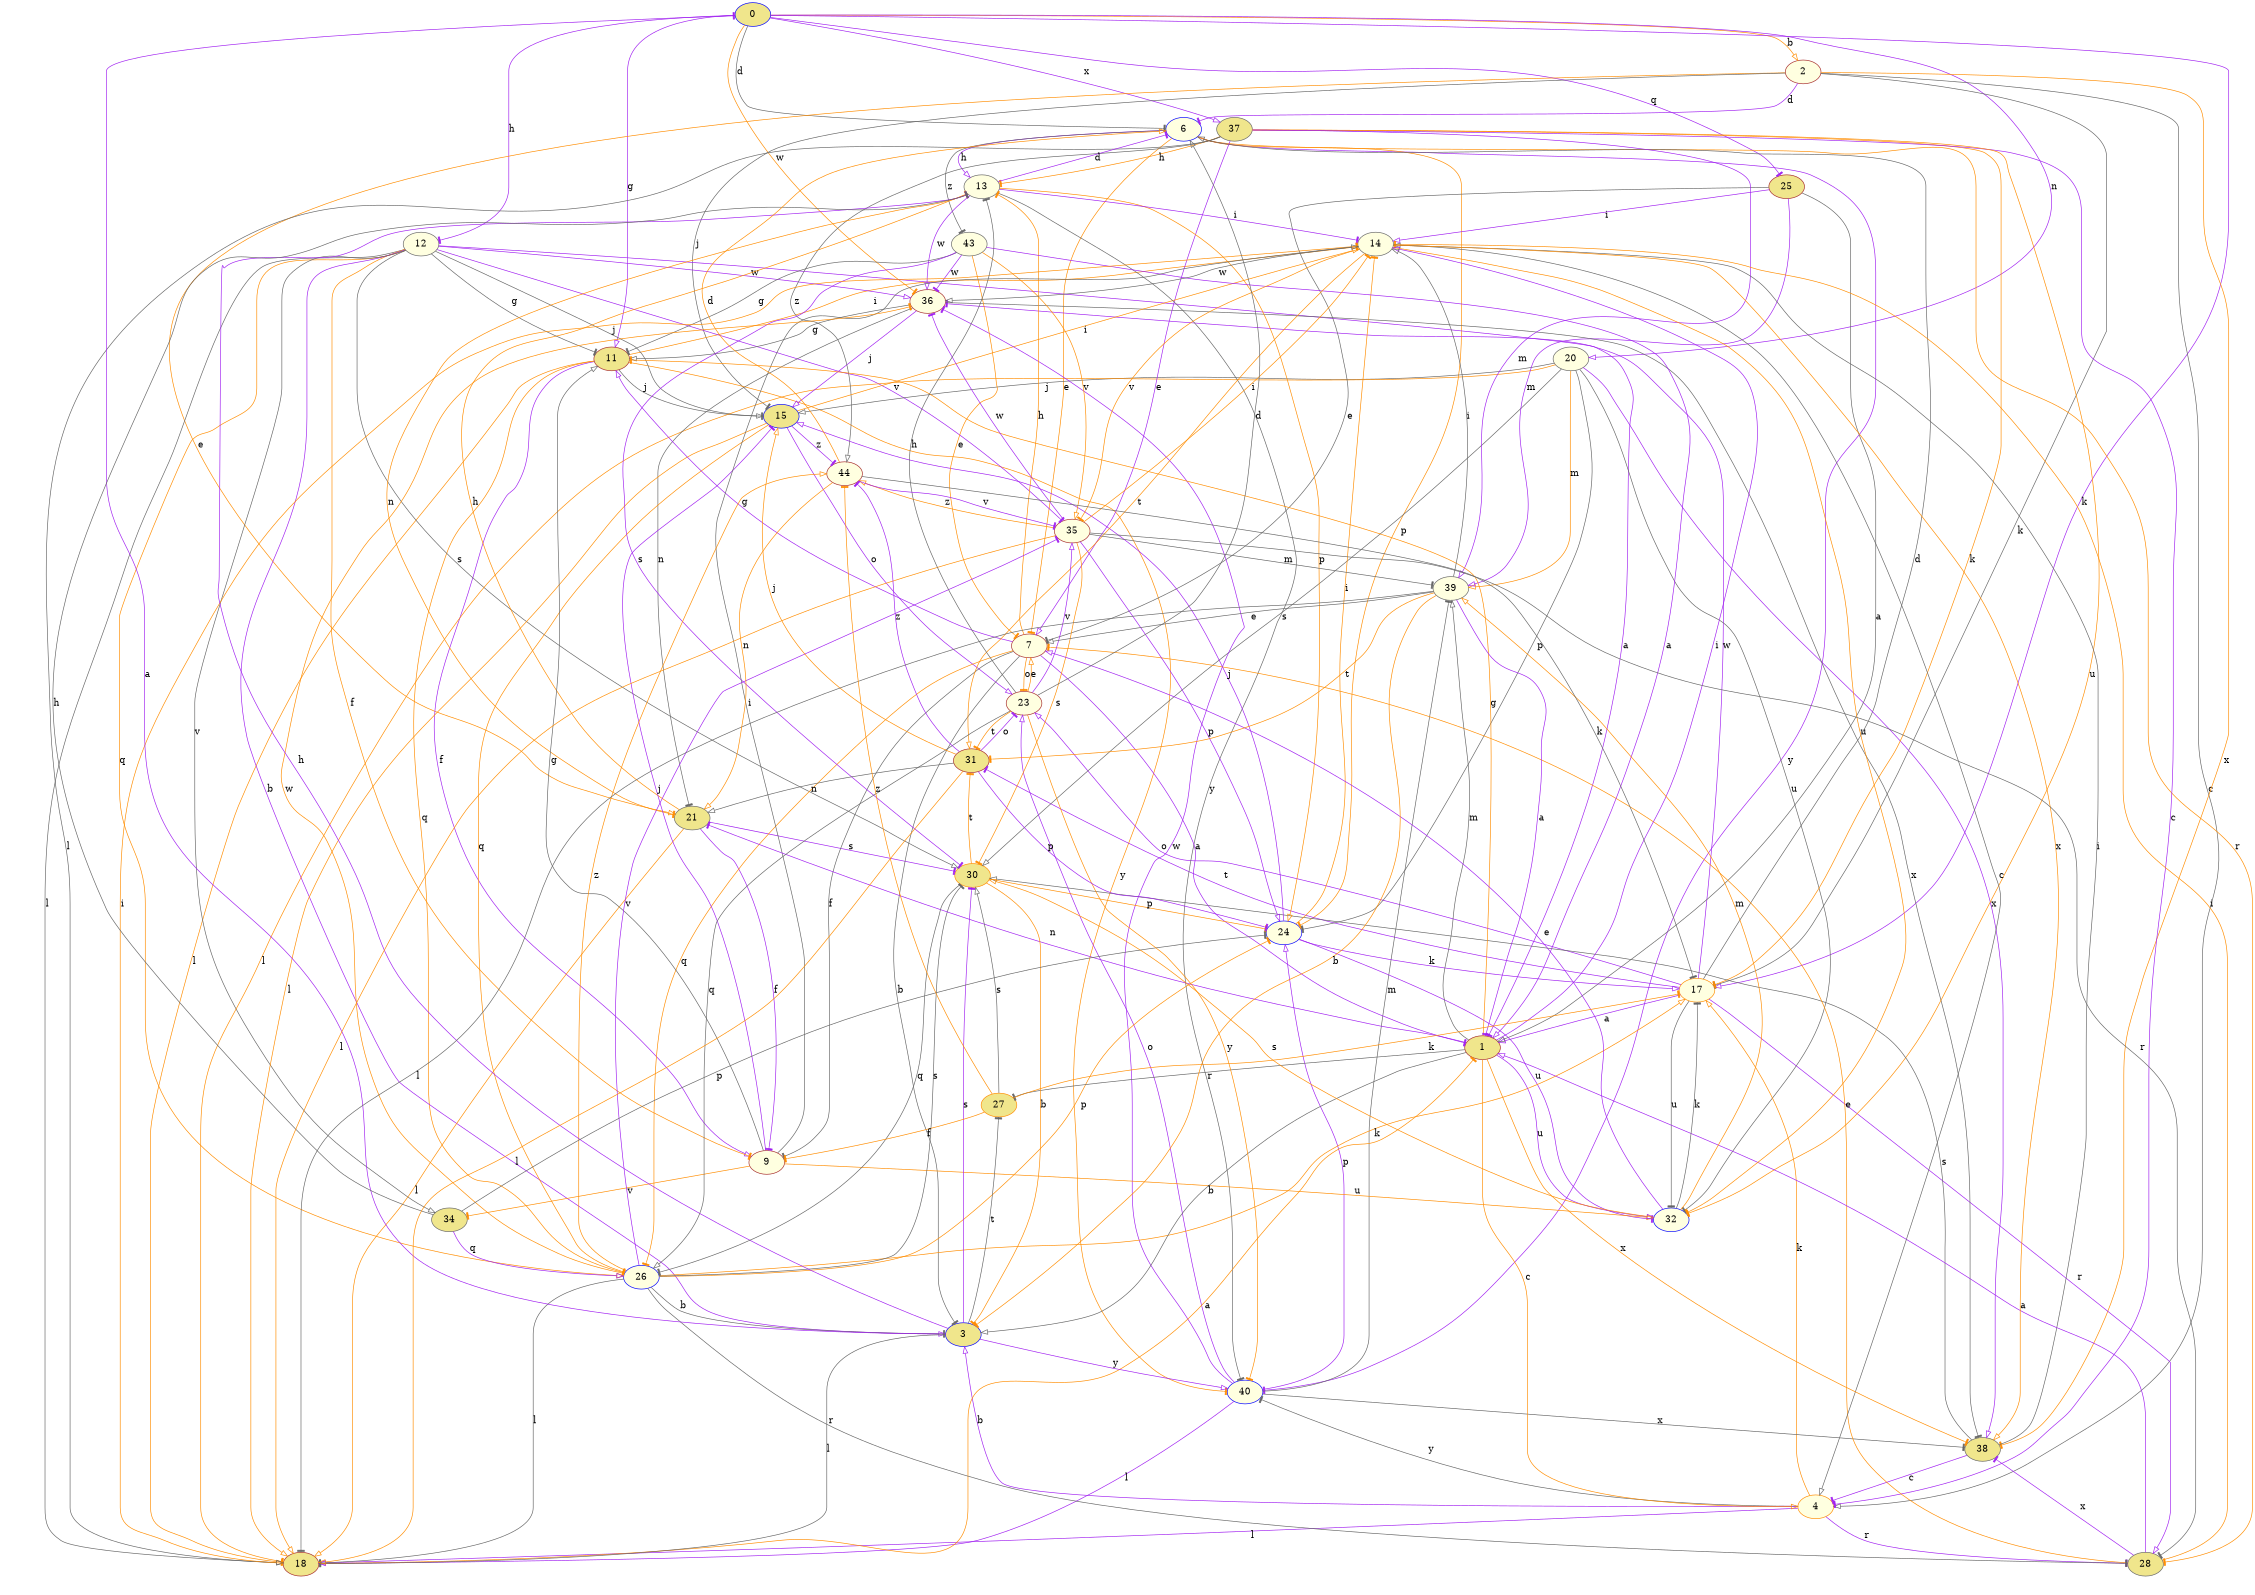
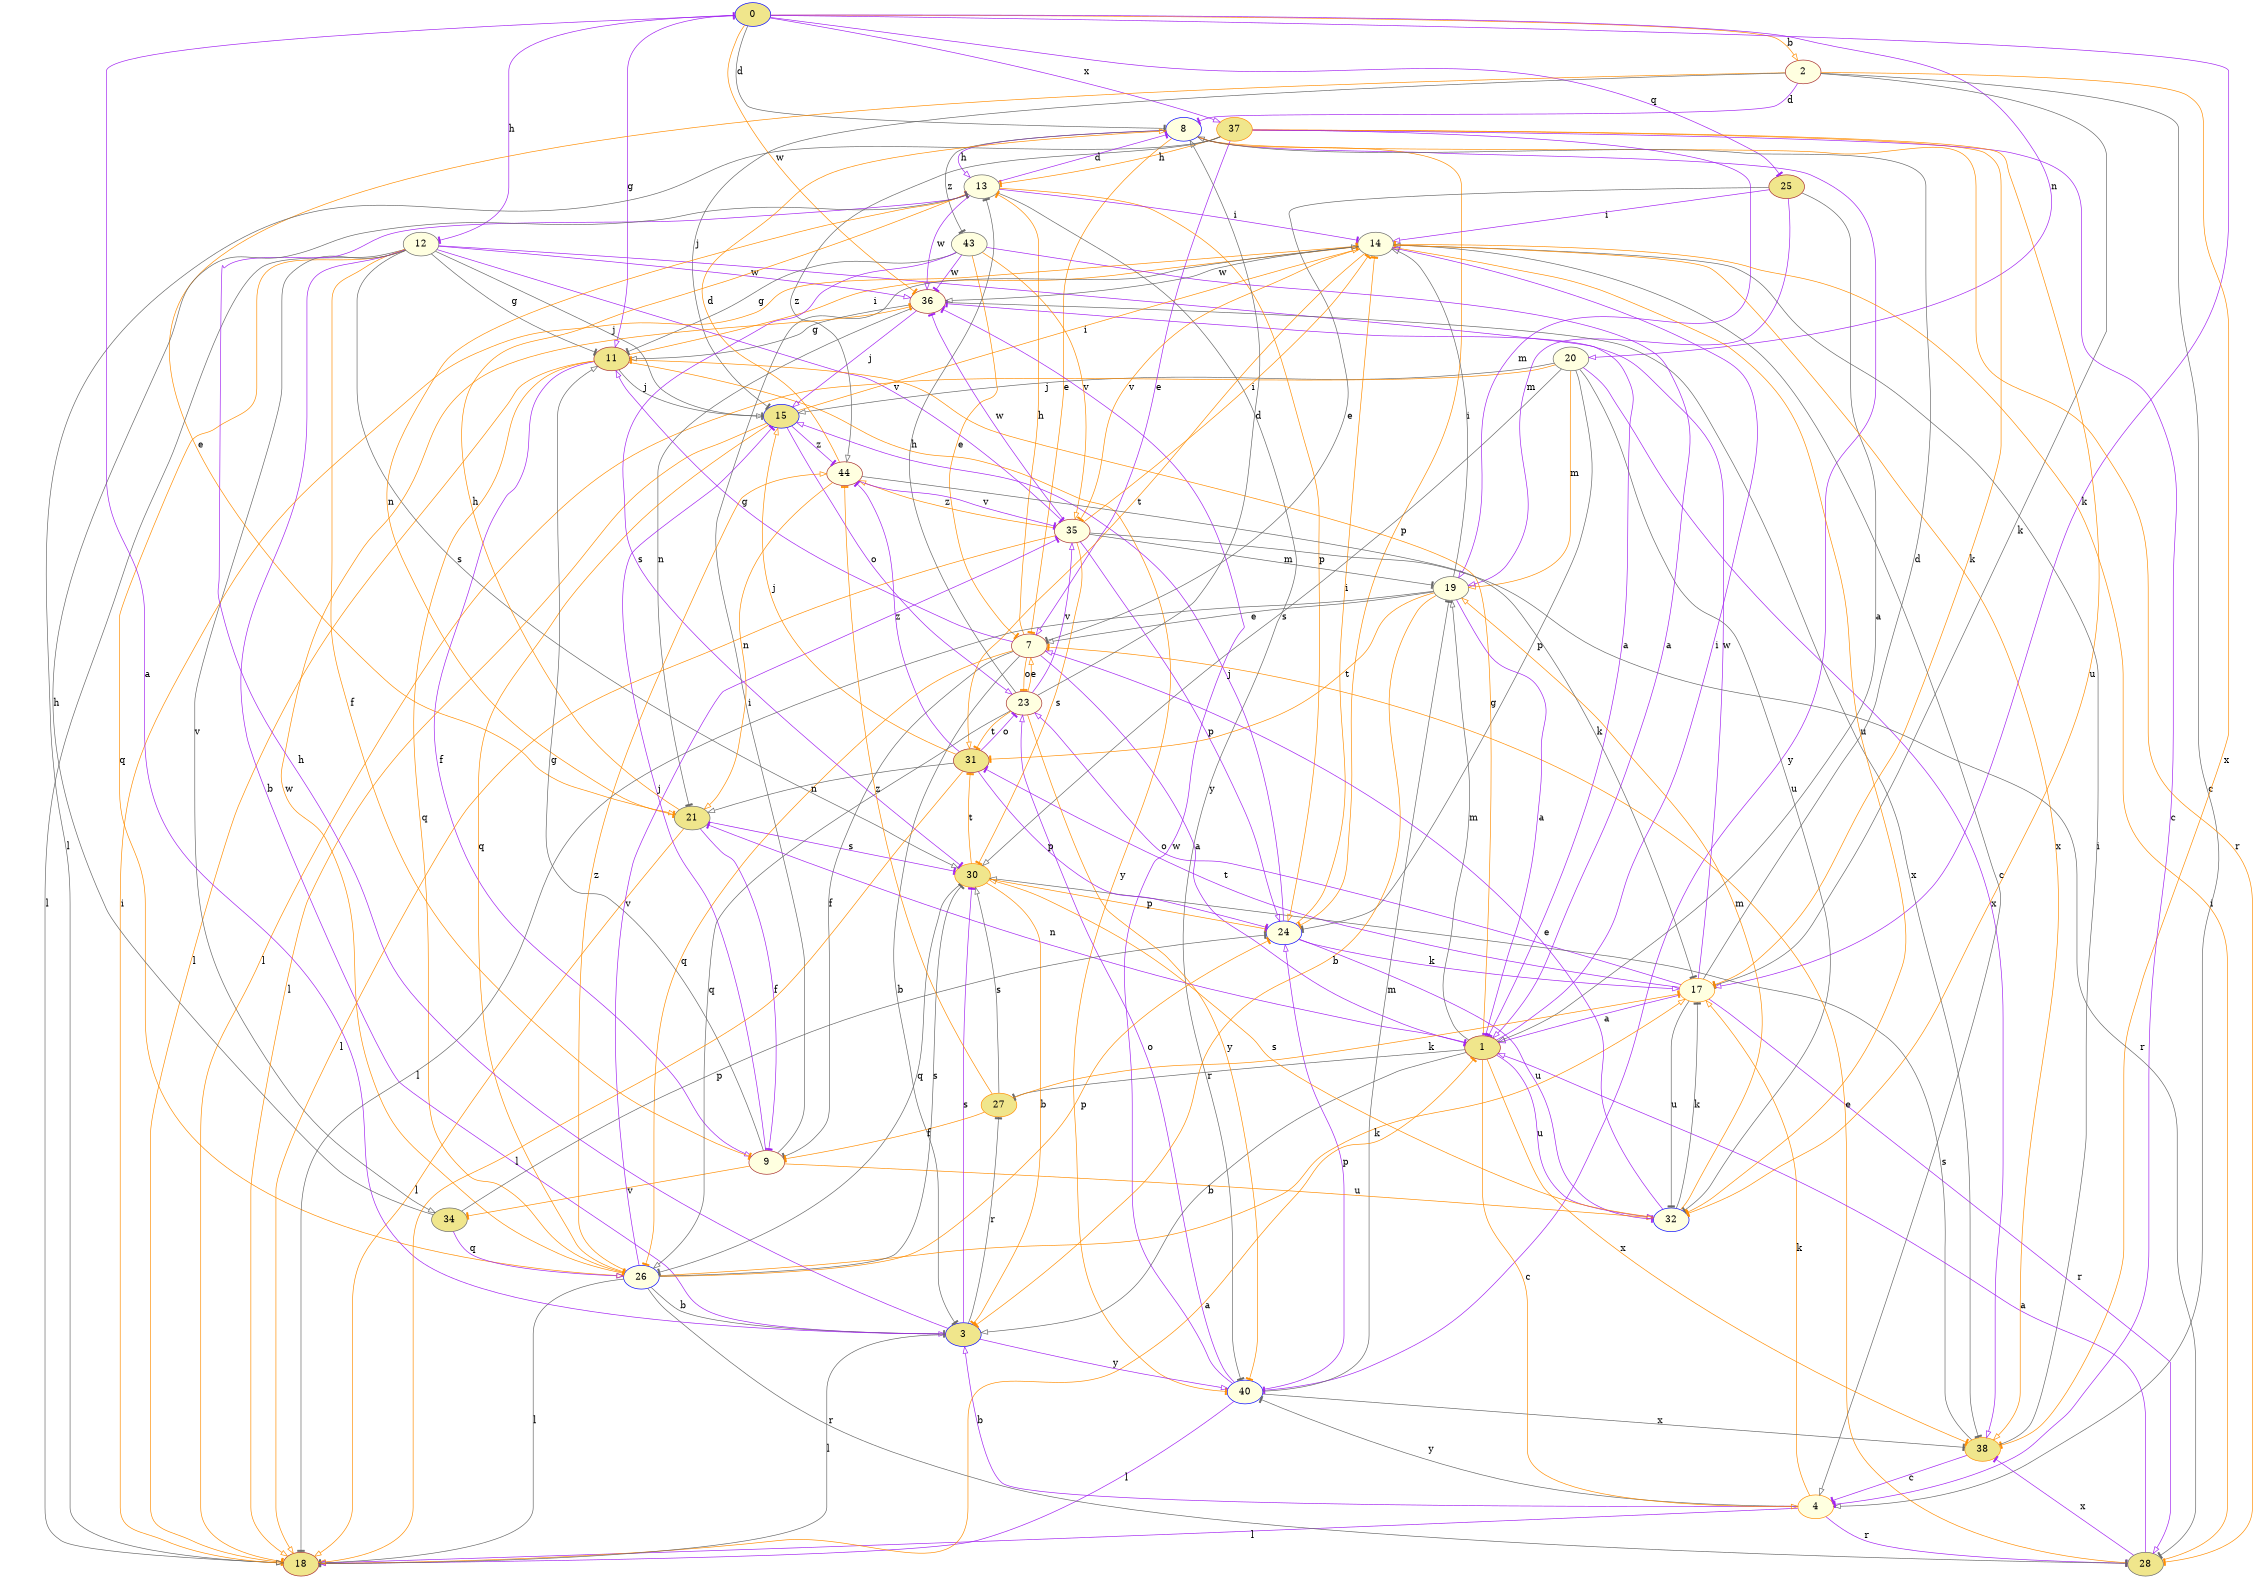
  strict digraph {
    node [color=brown fillcolor=lightyellow style=filled]
    edge [arrowhead=tee color=darkorange]
    0 [color=blue fillcolor=khaki]
    2
-   6 [color=blue]
+   6 [color=blue label=8]
    11 [fillcolor=khaki]
    12 [color=gray40]
    17 [color=darkorange]
    20 [color=gray40]
    25 [fillcolor=khaki]
    36
-   37 [color=gray40 fillcolor=khaki]
+   37 [color=darkorange fillcolor=khaki]
    4 [color=darkorange]
    21 [color=gray40 fillcolor=khaki]
-   38 [color=gray40 fillcolor=khaki]
+   38 [color=darkorange fillcolor=khaki]
    15 [color=blue fillcolor=khaki]
    13 [color=gray40]
    40 [color=blue]
    28 [color=gray40 fillcolor=khaki]
    7
    24 [color=blue]
    43 [color=gray40]
    14 [color=gray40]
    18 [fillcolor=khaki]
    9
    26 [color=blue]
    1 [fillcolor=khaki]
    3 [color=blue fillcolor=khaki]
    30 [color=darkorange fillcolor=khaki]
    34 [color=gray40 fillcolor=khaki]
    35
    32 [color=blue]
    23
    31 [fillcolor=khaki]
-   19 [color=gray40 label=39]
+   19 [color=gray40]
    44
    27 [color=darkorange fillcolor=khaki]
    0 -> 2 [arrowhead=onormal label=b]
    0 -> 6 [color=gray40 label=d]
    0 -> 11 [arrowhead=onormal color=purple label=g]
    0 -> 12 [color=purple label=h]
    0 -> 17 [arrowhead=onormal color=purple label=k]
    0 -> 20 [arrowhead=onormal color=purple label=n]
    0 -> 25 [color=purple label=q]
    0 -> 36 [label=w]
    0 -> 37 [arrowhead=onormal color=purple label=x]
    2 -> 6 [color=purple label=d]
    2 -> 17 [color=gray40 label=k]
    2 -> 4 [arrowhead=onormal color=gray40 label=c]
    2 -> 21 [arrowhead=onormal label=e]
    2 -> 38 [label=x]
    2 -> 15 [color=gray40 label=j]
    6 -> 13 [arrowhead=onormal color=purple label=h]
    6 -> 40 [color=purple label=y]
    6 -> 28 [label=r]
    6 -> 7 [label=e]
    6 -> 24 [label=p]
    6 -> 43 [color=gray40 label=z]
    11 -> 15 [arrowhead=onormal color=gray40 label=j]
    11 -> 40 [label=y]
    11 -> 14 [label=i]
    11 -> 18 [label=l]
    11 -> 9 [arrowhead=onormal color=purple label=f]
    11 -> 26 [label=q]
    12 -> 11 [color=gray40 label=g]
    12 -> 36 [arrowhead=onormal color=purple label=w]
    12 -> 15 [color=gray40 label=j]
    12 -> 18 [arrowhead=onormal color=gray40 label=l]
    12 -> 9 [label=f]
    12 -> 26 [arrowhead=onormal label=q]
    12 -> 1 [color=purple label=a]
    12 -> 3 [arrowhead=onormal color=purple label=b]
    12 -> 30 [arrowhead=onormal color=gray40 label=s]
    12 -> 34 [arrowhead=onormal color=gray40 label=v]
    12 -> 35 [color=purple label=v]
    17 -> 6 [arrowhead=onormal color=gray40 label=d]
    17 -> 36 [color=purple label=w]
    17 -> 28 [arrowhead=onormal color=purple label=r]
    17 -> 1 [arrowhead=onormal color=purple label=a]
    17 -> 32 [color=gray40 label=u]
    17 -> 23 [arrowhead=onormal color=purple label=o]
    17 -> 31 [color=purple label=t]
    20 -> 38 [arrowhead=onormal color=purple label=x]
    20 -> 15 [arrowhead=onormal color=gray40 label=j]
    20 -> 24 [color=gray40 label=p]
    20 -> 18 [label=l]
    20 -> 30 [arrowhead=onormal color=gray40 label=s]
    20 -> 32 [color=gray40 label=u]
    20 -> 19 [arrowhead=onormal label=m]
    25 -> 7 [color=gray40 label=e]
    25 -> 14 [arrowhead=onormal color=purple label=i]
    25 -> 1 [arrowhead=onormal color=gray40 label=a]
    25 -> 19 [arrowhead=onormal color=purple label=m]
    36 -> 11 [arrowhead=onormal color=gray40 label=g]
    36 -> 21 [color=gray40 label=n]
    36 -> 38 [color=gray40 label=x]
    36 -> 15 [arrowhead=onormal color=purple label=j]
    37 -> 17 [label=k]
    37 -> 4 [color=purple label=c]
    37 -> 13 [label=h]
    37 -> 7 [arrowhead=onormal color=purple label=e]
    37 -> 18 [arrowhead=onormal color=gray40 label=l]
    37 -> 32 [label=u]
    37 -> 19 [arrowhead=onormal color=purple label=m]
    37 -> 44 [arrowhead=onormal color=gray40 label=z]
    4 -> 17 [arrowhead=onormal label=k]
    4 -> 40 [color=gray40 label=y]
    4 -> 28 [color=purple label=r]
    4 -> 18 [arrowhead=onormal color=purple label=l]
    4 -> 3 [arrowhead=onormal color=purple label=b]
    21 -> 13 [label=h]
    21 -> 18 [arrowhead=onormal label=l]
    21 -> 9 [color=purple label=f]
    21 -> 30 [color=purple label=s]
    38 -> 4 [color=purple label=c]
    38 -> 14 [arrowhead=onormal color=gray40 label=i]
    38 -> 30 [arrowhead=onormal color=gray40 label=s]
    15 -> 14 [arrowhead=onormal label=i]
    15 -> 18 [arrowhead=onormal label=l]
    15 -> 26 [label=q]
    15 -> 23 [arrowhead=onormal color=purple label=o]
    15 -> 44 [color=purple label=z]
    13 -> 6 [color=purple label=d]
    13 -> 36 [arrowhead=onormal color=purple label=w]
    13 -> 21 [label=n]
    13 -> 40 [color=gray40 label=y]
    13 -> 24 [arrowhead=onormal label=p]
    13 -> 14 [color=purple label=i]
    40 -> 36 [color=purple label=w]
    40 -> 38 [color=gray40 label=x]
    40 -> 24 [arrowhead=onormal color=purple label=p]
    40 -> 18 [arrowhead=onormal color=purple label=l]
    40 -> 23 [arrowhead=onormal color=purple label=o]
    40 -> 19 [color=gray40 label=m]
    28 -> 38 [color=purple label=x]
    28 -> 7 [label=e]
    28 -> 14 [label=i]
    28 -> 1 [arrowhead=onormal color=purple label=a]
    7 -> 11 [arrowhead=onormal color=purple label=g]
    7 -> 13 [label=h]
    7 -> 9 [color=gray40 label=f]
    7 -> 26 [label=q]
    7 -> 1 [color=purple label=a]
    7 -> 3 [color=gray40 label=b]
    7 -> 23 [label=o]
    24 -> 17 [arrowhead=onormal color=purple label=k]
    24 -> 15 [arrowhead=onormal color=purple label=j]
    24 -> 14 [label=i]
    24 -> 32 [color=purple label=u]
    43 -> 11 [color=gray40 label=g]
    43 -> 36 [color=purple label=w]
    43 -> 7 [label=e]
    43 -> 1 [arrowhead=onormal color=purple label=a]
    43 -> 30 [color=purple label=s]
    43 -> 35 [arrowhead=onormal label=v]
    14 -> 36 [arrowhead=onormal color=gray40 label=w]
    14 -> 4 [arrowhead=onormal color=gray40 label=c]
    14 -> 38 [arrowhead=onormal label=x]
    14 -> 35 [label=v]
    14 -> 32 [label=u]
    14 -> 31 [arrowhead=onormal label=t]
    18 -> 14 [label=i]
    18 -> 1 [label=a]
    9 -> 11 [arrowhead=onormal color=gray40 label=g]
    9 -> 15 [color=purple label=j]
    9 -> 14 [arrowhead=onormal color=gray40 label=i]
    9 -> 34 [label=v]
    9 -> 32 [arrowhead=onormal label=u]
    26 -> 17 [arrowhead=onormal label=k]
    26 -> 36 [label=w]
    26 -> 28 [color=gray40 label=r]
    26 -> 24 [label=p]
    26 -> 18 [color=gray40 label=l]
    26 -> 3 [color=gray40 label=b]
    26 -> 30 [color=gray40 label=s]
    26 -> 35 [color=purple label=v]
    26 -> 44 [arrowhead=onormal label=z]
    1 -> 11 [label=g]
    1 -> 4 [arrowhead=onormal label=c]
    1 -> 21 [color=purple label=n]
    1 -> 38 [label=x]
    1 -> 14 [arrowhead=onormal color=purple label=i]
    1 -> 3 [arrowhead=onormal color=gray40 label=b]
    1 -> 32 [arrowhead=onormal color=purple label=u]
    1 -> 19 [arrowhead=onormal color=gray40 label=m]
    1 -> 27 [color=gray40 label=r]
    3 -> 0 [color=purple label=a]
    3 -> 13 [color=purple label=h]
    3 -> 40 [arrowhead=onormal color=purple label=y]
    3 -> 18 [color=gray40 label=l]
    3 -> 30 [color=purple label=s]
-   3 -> 27 [color=gray40 label=t]
+   3 -> 27 [color=gray40 label=r]
    30 -> 24 [label=p]
    30 -> 26 [color=gray40 label=q]
    30 -> 3 [label=b]
    30 -> 31 [label=t]
    34 -> 13 [color=gray40 label=h]
    34 -> 24 [color=gray40 label=p]
    34 -> 26 [arrowhead=onormal color=purple label=q]
    35 -> 36 [color=purple label=w]
    35 -> 28 [color=gray40 label=r]
    35 -> 24 [arrowhead=onormal color=purple label=p]
    35 -> 14 [label=i]
    35 -> 18 [arrowhead=onormal label=l]
    35 -> 30 [label=s]
    35 -> 19 [color=gray40 label=m]
    35 -> 44 [arrowhead=onormal label=z]
    32 -> 17 [color=gray40 label=k]
    32 -> 7 [arrowhead=onormal color=purple label=e]
    32 -> 30 [arrowhead=onormal label=s]
    32 -> 19 [arrowhead=onormal label=m]
    23 -> 6 [arrowhead=onormal color=gray40 label=d]
    23 -> 13 [color=gray40 label=h]
    23 -> 40 [label=y]
    23 -> 7 [arrowhead=onormal label=e]
    23 -> 26 [arrowhead=onormal color=gray40 label=q]
    23 -> 35 [arrowhead=onormal color=purple label=v]
    23 -> 31 [label=t]
    31 -> 21 [arrowhead=onormal color=gray40 label=n]
    31 -> 15 [arrowhead=onormal label=j]
    31 -> 24 [color=purple label=p]
    31 -> 18 [arrowhead=onormal label=l]
    31 -> 23 [color=purple label=o]
    31 -> 44 [color=purple label=z]
    19 -> 7 [arrowhead=onormal color=gray40 label=e]
    19 -> 14 [arrowhead=onormal color=gray40 label=i]
    19 -> 18 [color=gray40 label=l]
    19 -> 1 [color=purple label=a]
    19 -> 3 [label=b]
    19 -> 31 [label=t]
    44 -> 6 [arrowhead=onormal label=d]
    44 -> 17 [color=gray40 label=k]
    44 -> 21 [arrowhead=onormal label=n]
    44 -> 35 [color=purple label=v]
    27 -> 17 [label=k]
    27 -> 9 [label=f]
    27 -> 30 [arrowhead=onormal color=gray40 label=s]
    27 -> 44 [label=z]
  }
